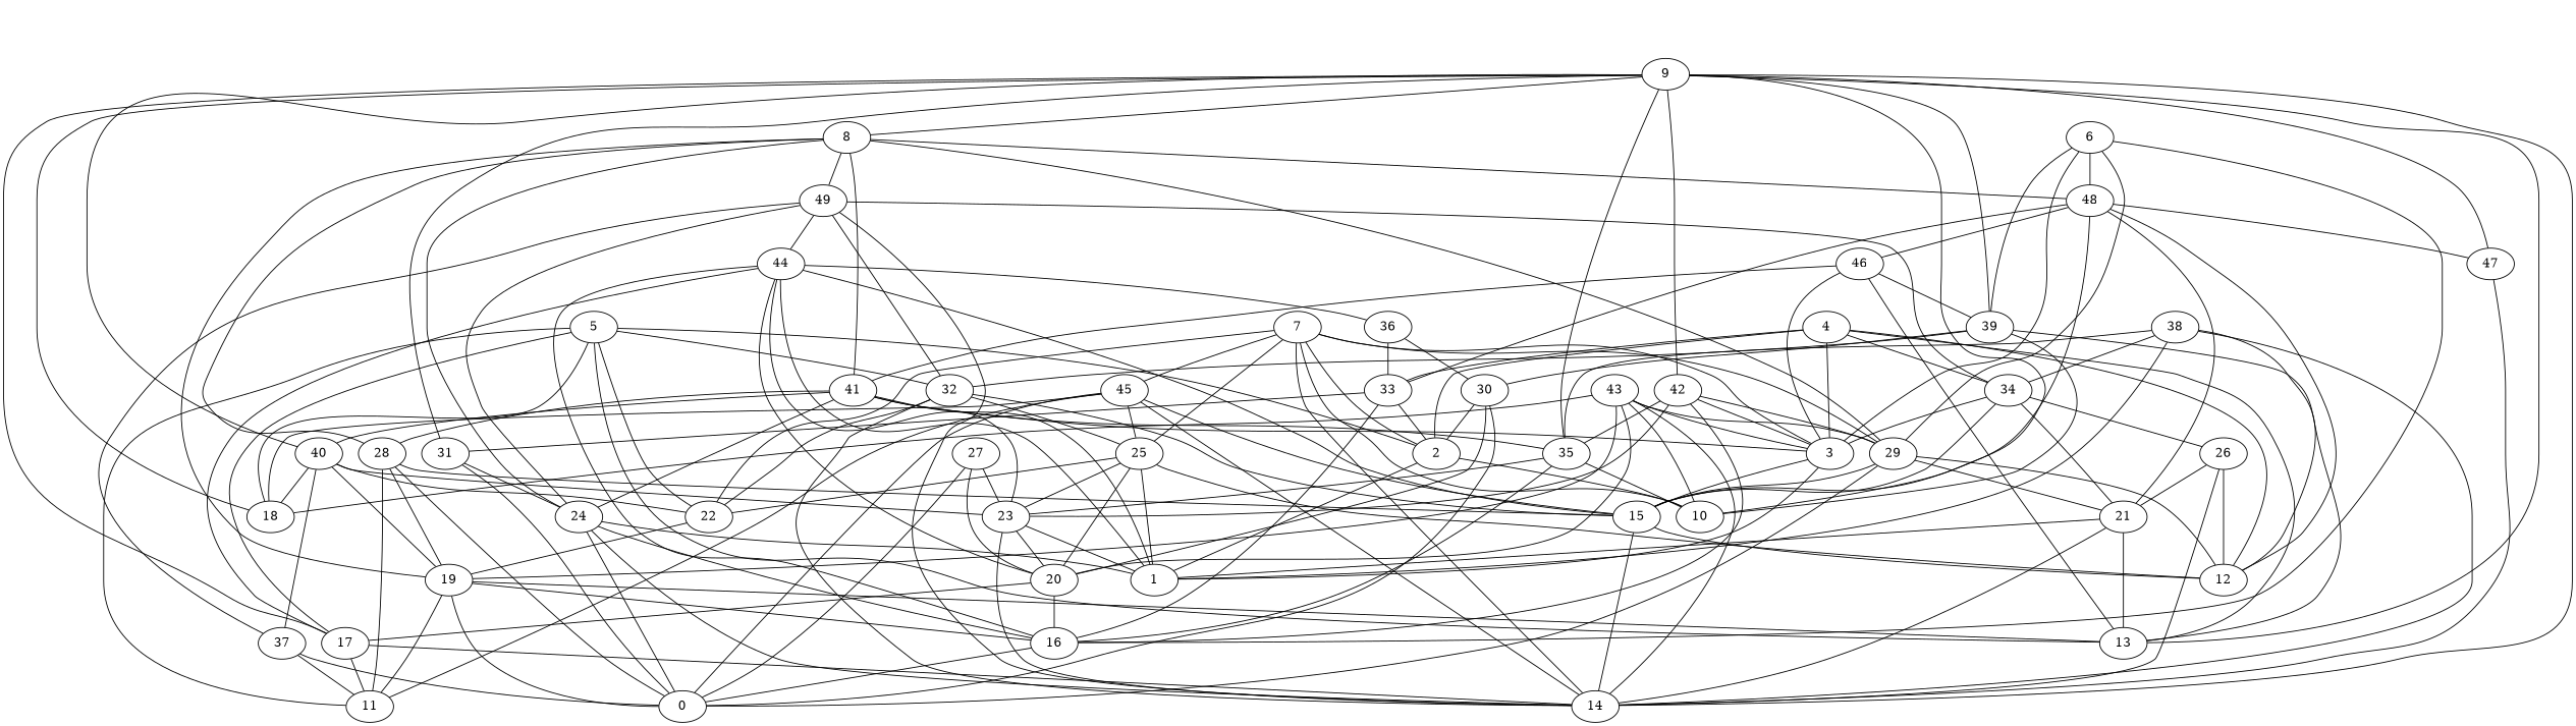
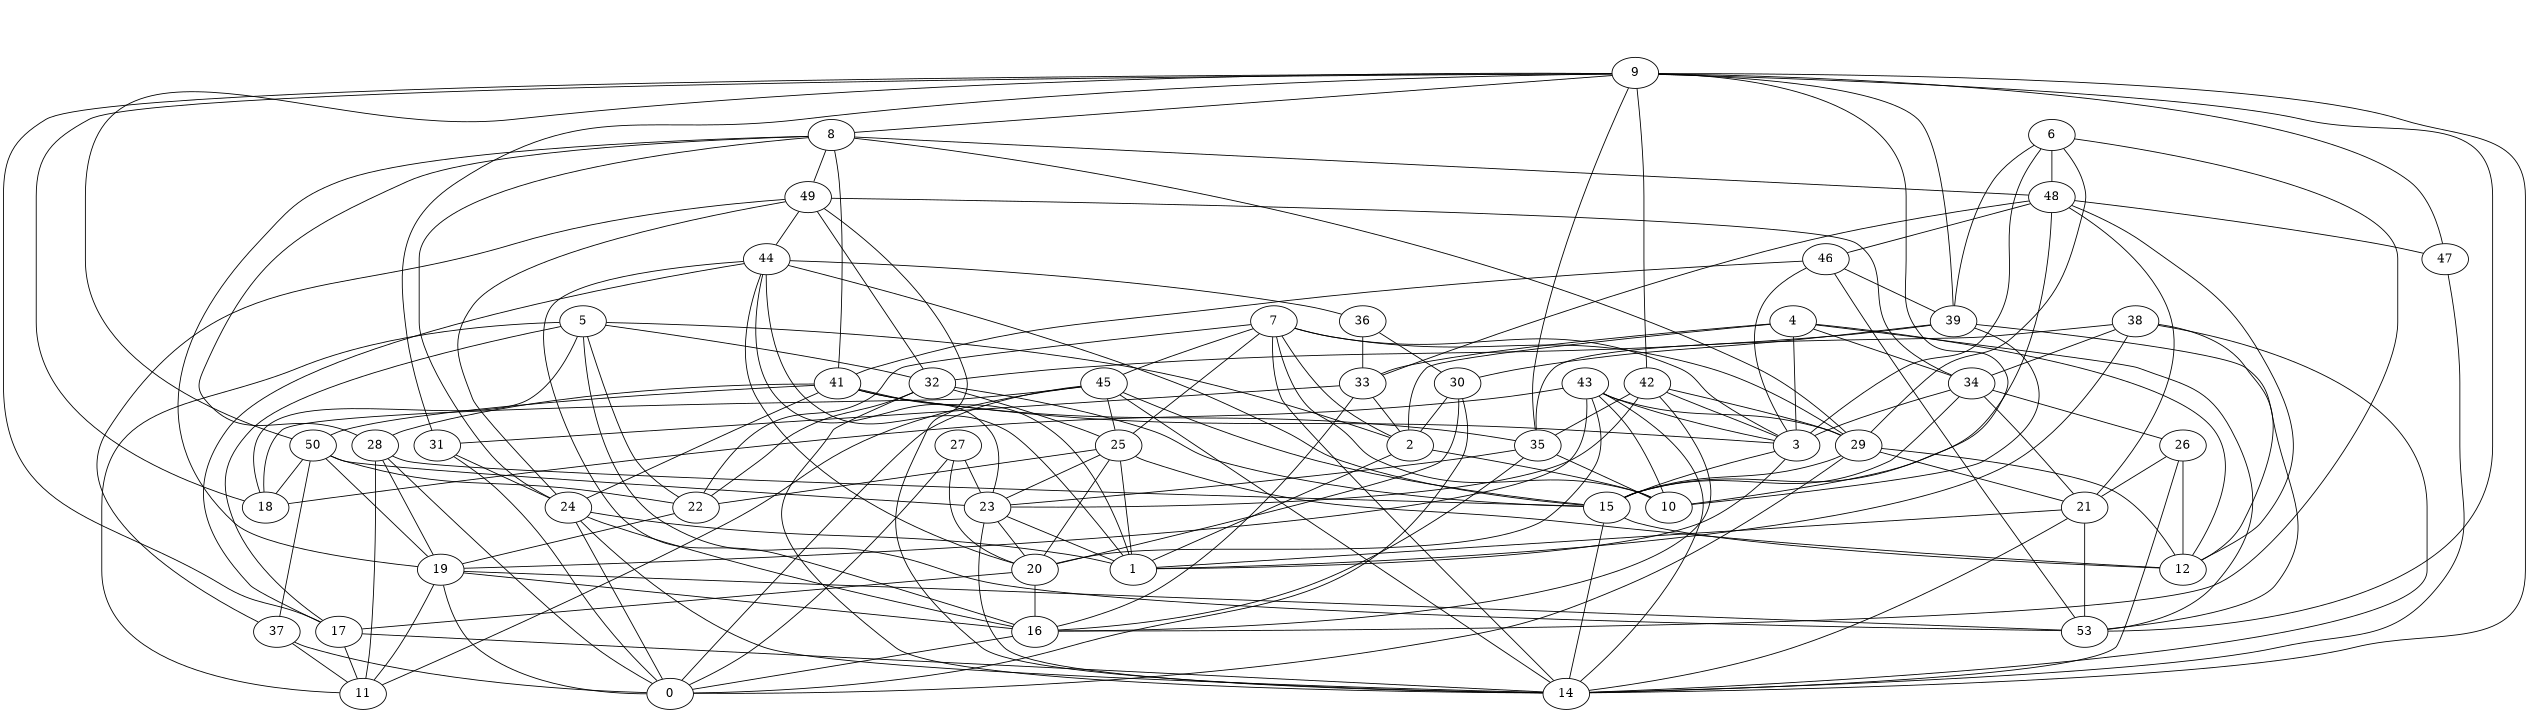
  digraph {
    edge [color=black dir=none]
    4
-   13
+   13 [label=53]
    12
    3
    33
    2
    34
    1
    15
    41
    27
    28
-   40
+   40 [label=50]
    35
    0
    20
    23
    19
    11
    14
    16
    24
    31
    10
    48
    21
    46
    47
    22
    43
    29
    18
    39
    32
    30
    25
    7
    45
    37
    17
    44
    36
    5
    9
    8
    42
    49
    6
    38
    26
    subgraph sub_1 {
      4
      13
      12
      3
      33
      2
      34
      1
      15
      41
      27
      28
      40
      35
      0
      20
      23
      19
      11
      14
      16
      24
      31
      10
      48
      21
      46
      47
      22
      43
      29
      18
      39
      32
      30
      25
      7
      45
      37
      17
      44
      36
      5
      9
      8
      42
      49
      6
      38
      26
    }
    4 -> 13
    4 -> 12
    4 -> 3
    4 -> 33
    4 -> 2
    4 -> 34
    3 -> 1
    3 -> 15
    33 -> 2
    33 -> 16
    33 -> 31
    2 -> 1
    2 -> 10
    34 -> 3
    34 -> 15
    34 -> 21
    34 -> 26
    15 -> 12
    15 -> 14
    41 -> 3
    41 -> 1
    41 -> 28
    41 -> 40
    41 -> 35
    41 -> 24
    27 -> 0
    27 -> 20
    27 -> 23
    28 -> 15
    28 -> 0
    28 -> 19
    28 -> 11
    40 -> 23
    40 -> 19
    40 -> 22
    40 -> 18
    40 -> 37
    35 -> 23
    35 -> 16
    35 -> 10
    20 -> 16
    20 -> 17
    23 -> 1
    23 -> 20
    23 -> 14
    19 -> 13
    19 -> 0
    19 -> 11
    19 -> 16
    16 -> 0
    24 -> 1
    24 -> 0
    24 -> 14
    24 -> 16
    31 -> 0
    31 -> 24
    48 -> 12
    48 -> 33
    48 -> 15
    48 -> 21
    48 -> 46
    48 -> 47
    21 -> 13
    21 -> 1
    21 -> 14
    46 -> 13
    46 -> 3
    46 -> 41
    46 -> 39
    47 -> 14
    22 -> 19
    43 -> 3
    43 -> 20
    43 -> 19
    43 -> 14
    43 -> 10
    43 -> 29
    43 -> 18
    29 -> 12
    29 -> 15
    29 -> 0
    29 -> 21
    39 -> 13
    39 -> 10
    39 -> 32
    39 -> 30
    32 -> 15
    32 -> 14
    32 -> 22
    32 -> 25
    30 -> 2
    30 -> 0
    30 -> 20
    25 -> 12
    25 -> 1
    25 -> 20
    25 -> 23
    25 -> 22
    7 -> 3
    7 -> 2
    7 -> 14
    7 -> 10
    7 -> 22
    7 -> 29
    7 -> 25
    7 -> 45
    45 -> 15
    45 -> 0
    45 -> 11
    45 -> 14
    45 -> 18
    45 -> 25
    37 -> 0
    37 -> 11
    17 -> 11
    17 -> 14
    44 -> 1
    44 -> 15
    44 -> 20
    44 -> 23
    44 -> 16
    44 -> 17
    44 -> 36
    36 -> 33
    36 -> 30
    5 -> 13
    5 -> 2
    5 -> 11
    5 -> 22
    5 -> 18
    5 -> 32
    5 -> 17
    9 -> 13
    9 -> 40
    9 -> 35
    9 -> 14
    9 -> 31
    9 -> 10
    9 -> 47
    9 -> 18
    9 -> 39
    9 -> 17
    9 -> 8
    9 -> 42
    8 -> 41
    8 -> 28
    8 -> 19
    8 -> 24
    8 -> 48
    8 -> 29
    8 -> 49
    42 -> 3
    42 -> 35
    42 -> 23
    42 -> 16
    42 -> 29
    49 -> 34
    49 -> 14
    49 -> 24
    49 -> 32
    49 -> 37
    49 -> 44
    6 -> 3
    6 -> 16
    6 -> 48
    6 -> 29
    6 -> 39
    38 -> 12
    38 -> 34
    38 -> 1
    38 -> 35
    38 -> 14
    26 -> 12
    26 -> 14
    26 -> 21
  }
